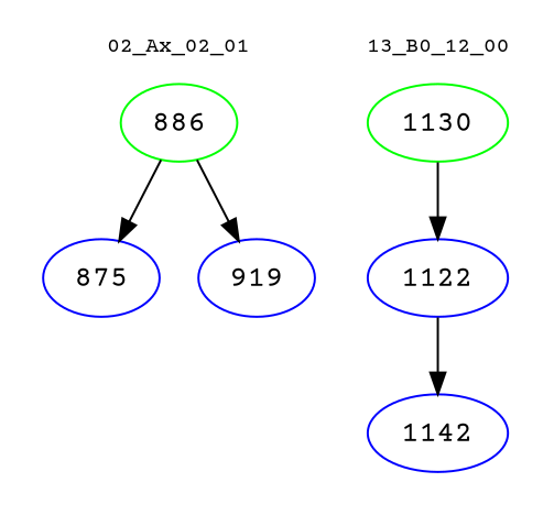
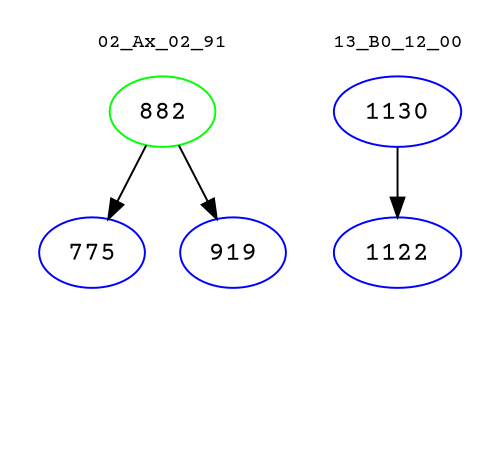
  digraph {
    fontname="Courier Prime"
    node [color=blue fontname="Courier Prime"]
    edge [color=black fontname="Courier Prime"]
-   n1 [color=green label=886]
-   n2 [label=875]
+   n1 [color=green label=882]
+   n2 [label=775]
    n3 [label=919]
-   n4 [color=green label=1130]
+   n4 [label=1130]
    n5 [label=1122]
-   n6 [label=1142]
    subgraph cluster_1 {
      color=white
      fontsize=10
-     label="02_Ax_02_01"
+     label="02_Ax_02_91"
      n1
      n2
      n3
    }
    subgraph cluster_2 {
      color=white
      fontsize=10
      label="13_B0_12_00"
      n4
      n5
-     n6
    }
    n1 -> n2
    n1 -> n3
    n4 -> n5
-   n5 -> n6
  }
